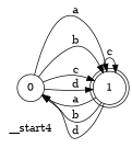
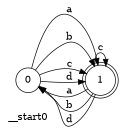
  digraph {
    rankdir=LR
    node [color=black fillcolor=white]
-   __start0 [shape=none label=__start4 color="" fillcolor=""]
+   __start0 [shape=none color="" fillcolor=""]
    n2 [label=0 shape=circle style=filled]
    n3 [label=1 shape=doublecircle style="rounded,filled"]
    n2 -> n3 [label=a]
    n2 -> n3 [label=b]
    n2 -> n3 [label=c]
    n2 -> n3 [label=d]
    n3 -> n2 [label=a]
    n3 -> n2 [label=b]
    n3 -> n2 [label=d]
    n3 -> n3 [label=c]
  }
